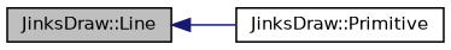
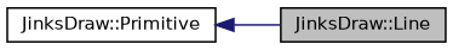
  digraph {
    rankdir=LR
    node [color=black fontname=Helvetica fontsize=10 shape=record style=filled]
    n1 [fillcolor=grey75 fontcolor=black height=0.2 label="JinksDraw::Line" width=0.4]
    n2 [fillcolor=white height=0.2 label="JinksDraw::Primitive" width=0.4]
-   n1 -> n2 [color=midnightblue dir=back fontname=Helvetica fontsize=10 labelfontname=Helvetica labelfontsize=10 style=solid]
+   n2 -> n1 [color=midnightblue dir=back fontname=Helvetica fontsize=10 labelfontname=Helvetica labelfontsize=10 style=solid]
  }
